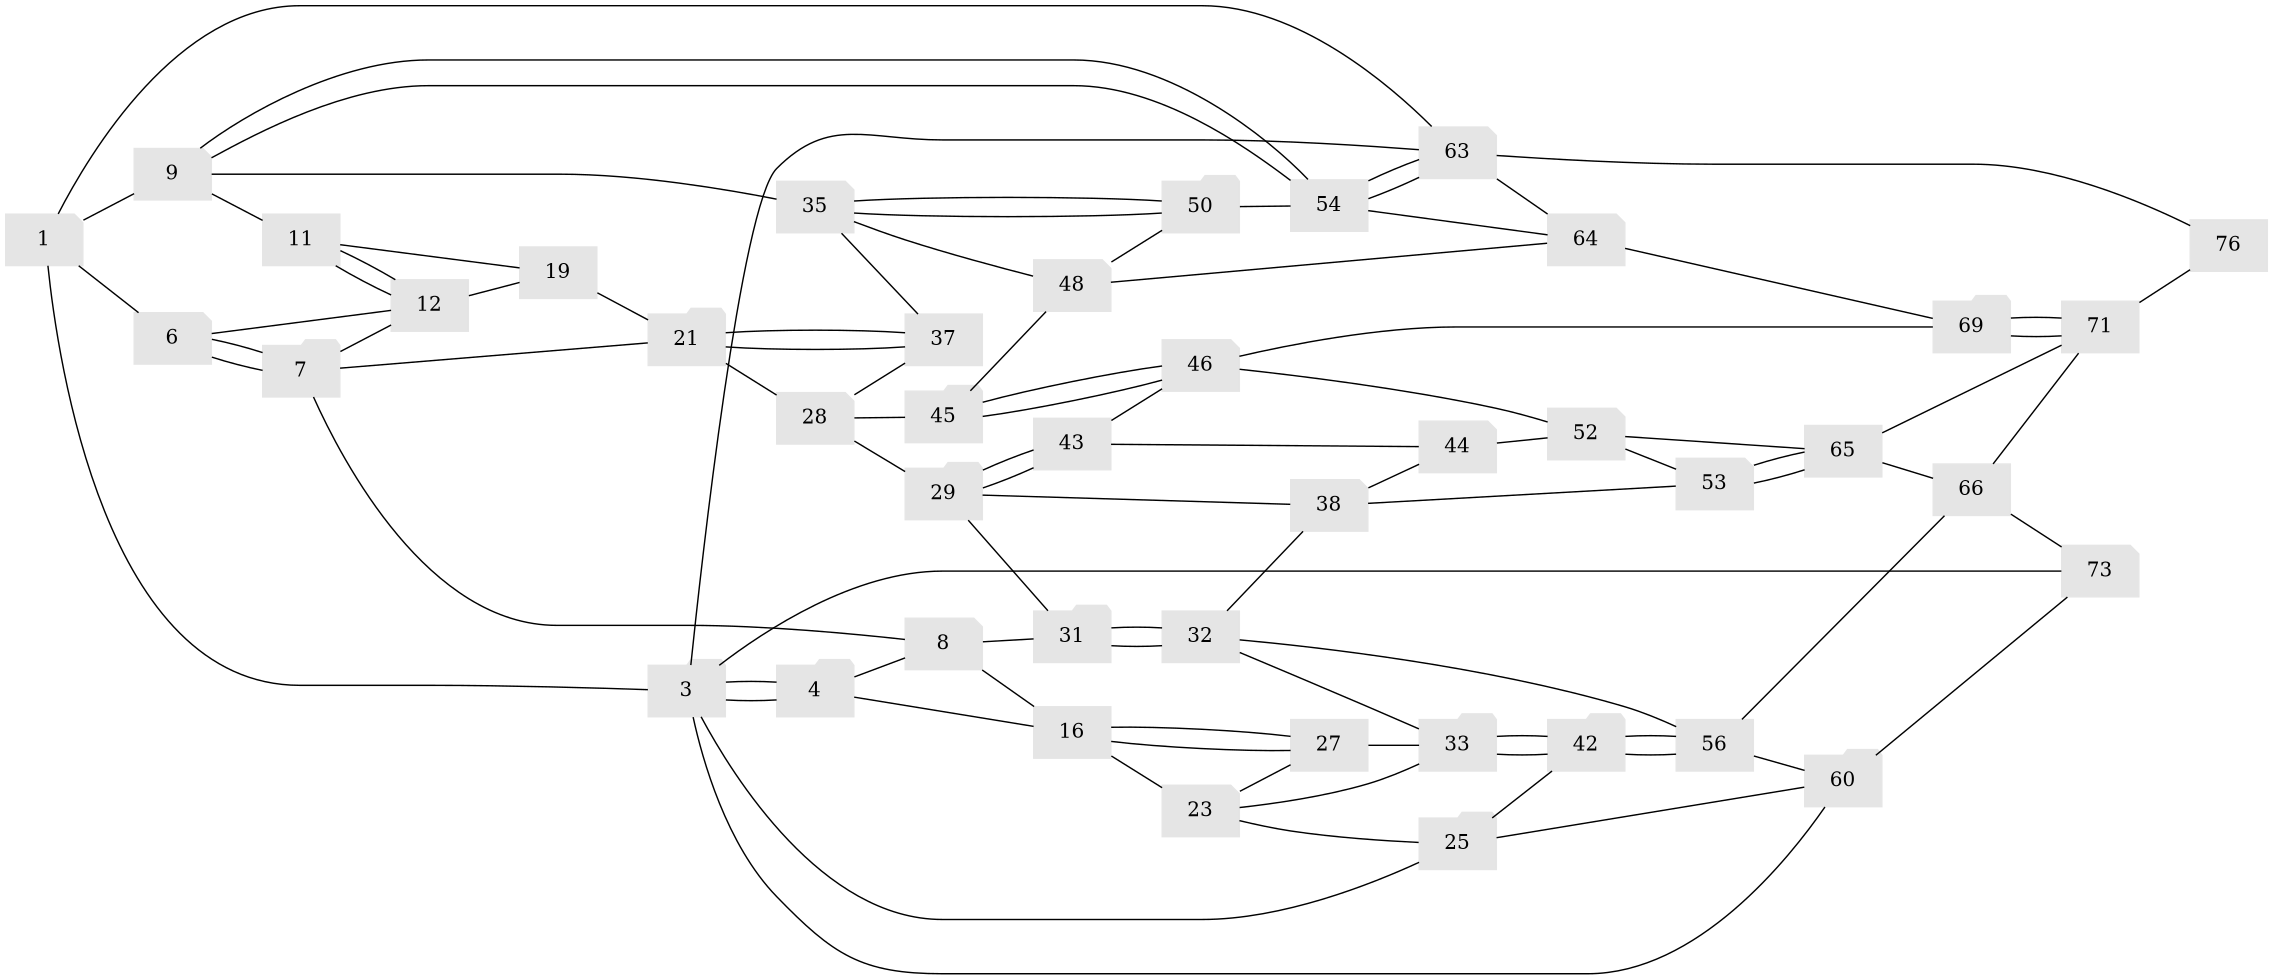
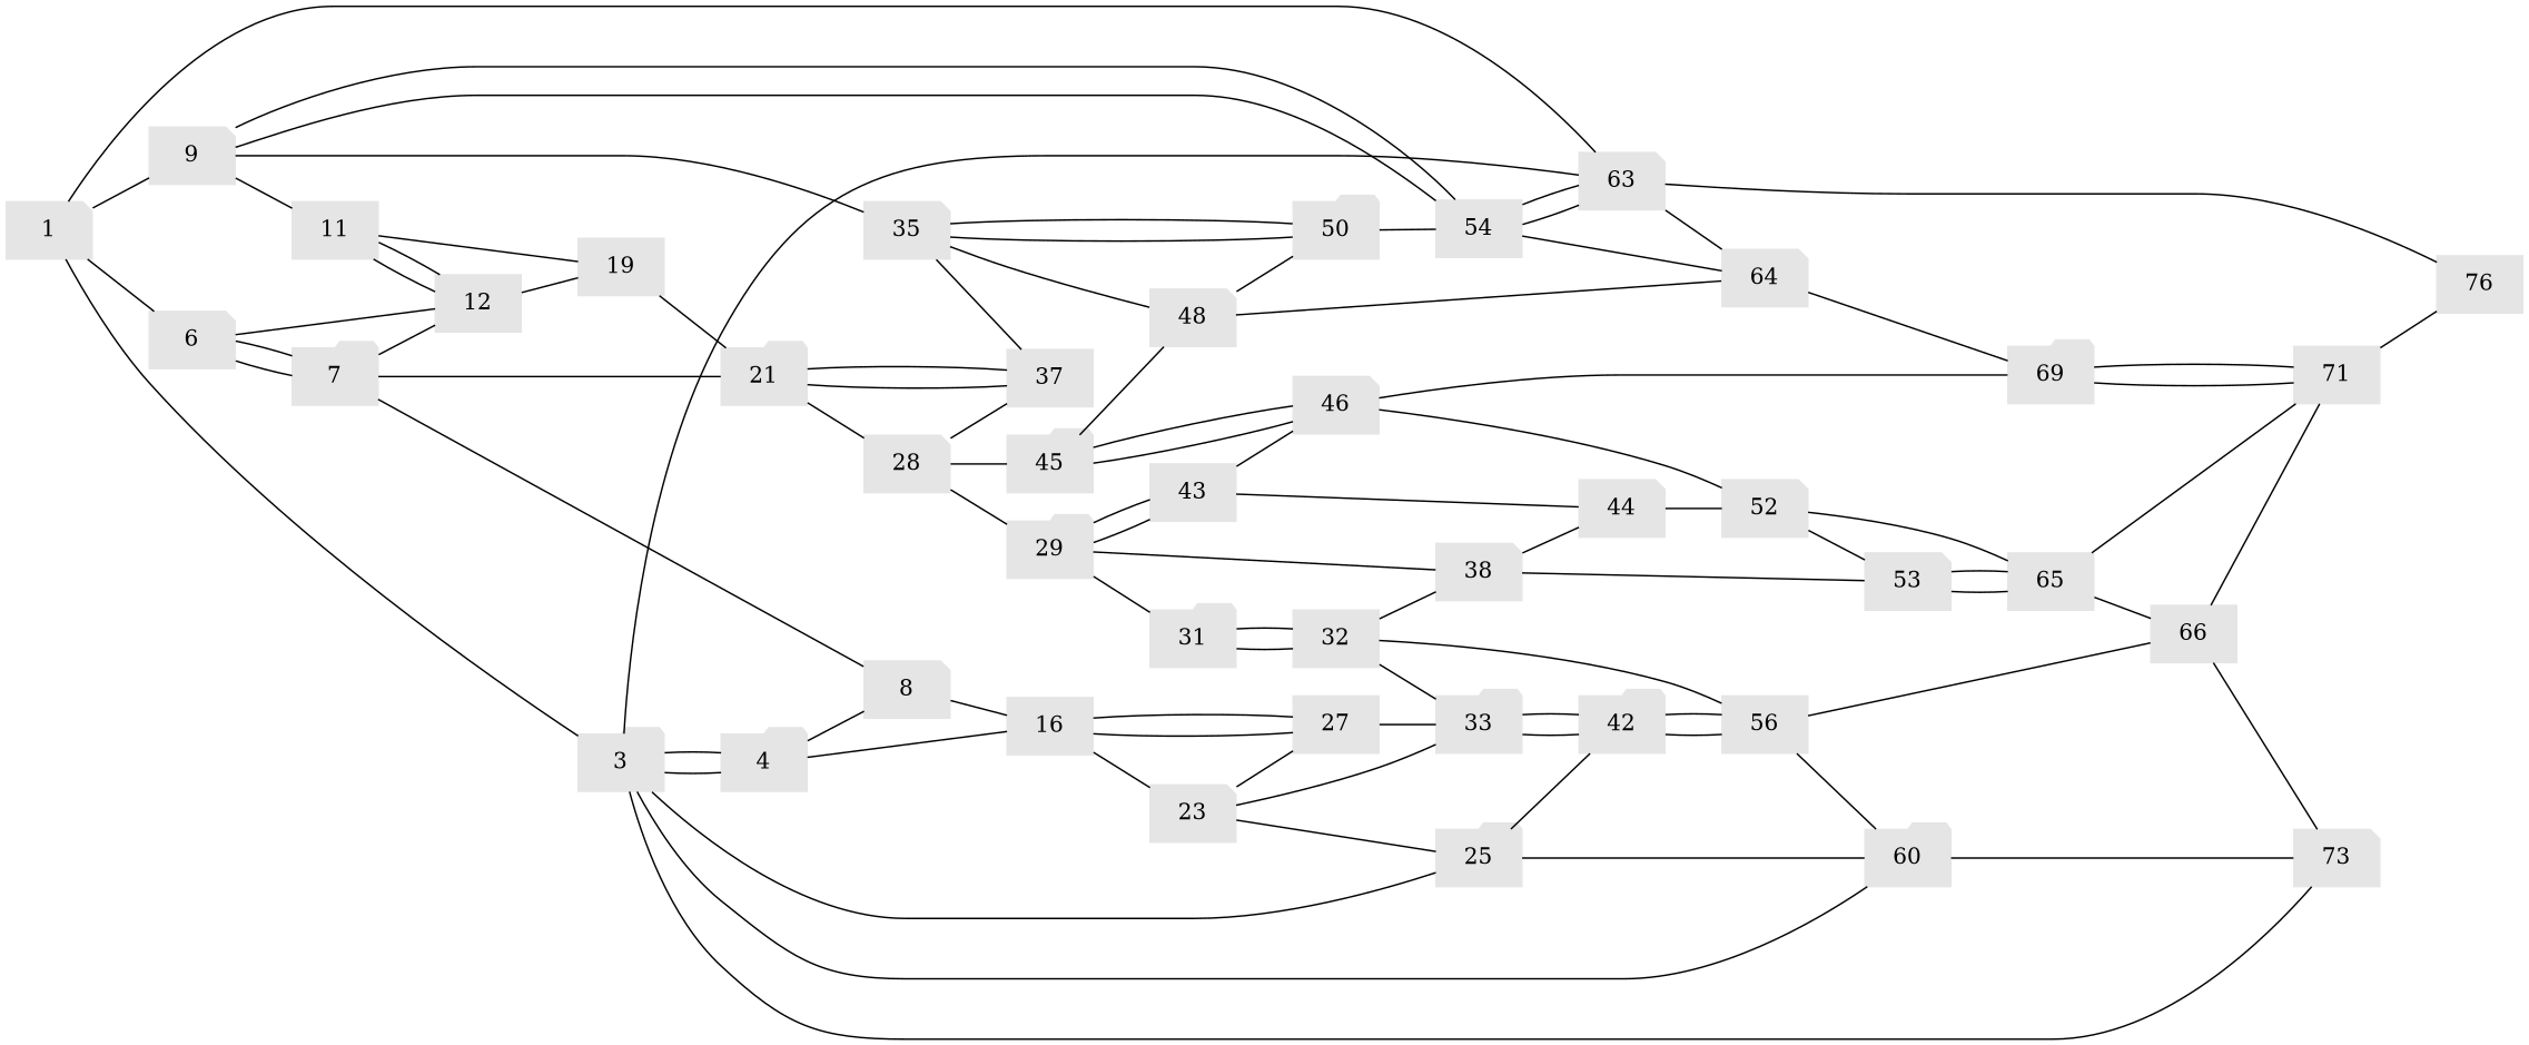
  graph {
    rankdir=LR
    node [color=gray90 shape=note style=filled]
    1 [super="+2"]
    3 [shape=folder super="+62"]
    6
    9 [super="+10"]
    63 [super="+70"]
    4 [shape=folder super="+5"]
    25 [shape=folder super="+26"]
    60 [shape=folder super="+61"]
    73 [super="+75"]
    7 [shape=folder super="+14"]
    12 [shape=box super="+13"]
    11 [shape=box super="+18"]
    35 [super="+36"]
    54 [shape=box super="+55"]
    64 [super="+68"]
    76 [shape=box]
    8 [super="+15"]
    16 [shape=box super="+17"]
    42 [shape=folder]
    31 [shape=folder]
    23 [super="+24"]
    27 [shape=box]
    21 [shape=folder super="+22"]
    19 [shape=box super="+20"]
    28 [super="+41"]
    37 [shape=box]
    32 [shape=box super="+40"]
    48 [super="+49"]
    50 [shape=folder]
    33 [shape=folder super="+34"]
    29 [shape=folder super="+30"]
    45 [shape=folder]
    56 [shape=box super="+59"]
    38 [super="+39"]
    43 [shape=box super="+47"]
    46 [super="+57"]
    44 [super="+51"]
    53
    66 [shape=box super="+72"]
    52 [super="+58"]
    65 [shape=box super="+67"]
    69 [shape=folder]
    71 [shape=box super="+74"]
    1 -- 3
    1 -- 6
    1 -- 9
    1 -- 63
    3 -- 63
    3 -- 4
    3 -- 4
    3 -- 25
    3 -- 60
    3 -- 73
    6 -- 7
    6 -- 7
    6 -- 12
    9 -- 11
    9 -- 35
    9 -- 54
    9 -- 54
    63 -- 64
    63 -- 76
    4 -- 8
    4 -- 16
    25 -- 60
    25 -- 42
    60 -- 73
    7 -- 12
    7 -- 8
    7 -- 21
    12 -- 19
    11 -- 12
    11 -- 12
    11 -- 19 [weight=2]
    35 -- 37
    35 -- 48
    35 -- 50
    35 -- 50
    54 -- 63
    54 -- 63
    54 -- 64
    64 -- 69
    8 -- 16
-   8 -- 31
    16 -- 23
    16 -- 27
    16 -- 27
    42 -- 56
    42 -- 56
    31 -- 32
    31 -- 32
    23 -- 25
    23 -- 27
    23 -- 33
    27 -- 33
    21 -- 28
    21 -- 37
    21 -- 37
    19 -- 21
    28 -- 37
    28 -- 29
    28 -- 45
    32 -- 33
    32 -- 56
    32 -- 38
    48 -- 64
    48 -- 50
    50 -- 54
    33 -- 42
    33 -- 42
    29 -- 31
    29 -- 38
    29 -- 43
    29 -- 43
    45 -- 48
    45 -- 46
    45 -- 46
    56 -- 60
    56 -- 66
    38 -- 44
    38 -- 53
    43 -- 46
    43 -- 44 [weight=2]
    46 -- 52
    46 -- 69
    44 -- 52
    53 -- 65
    53 -- 65
    66 -- 73
    66 -- 71
    52 -- 53
    52 -- 65
    65 -- 66
    65 -- 71
    69 -- 71
    69 -- 71
    71 -- 76
  }
